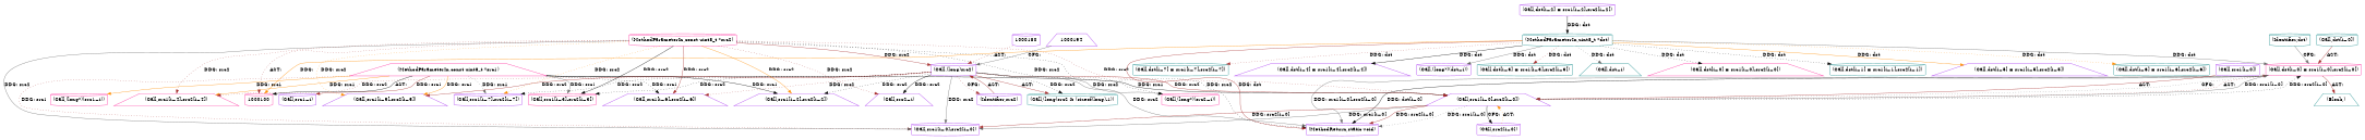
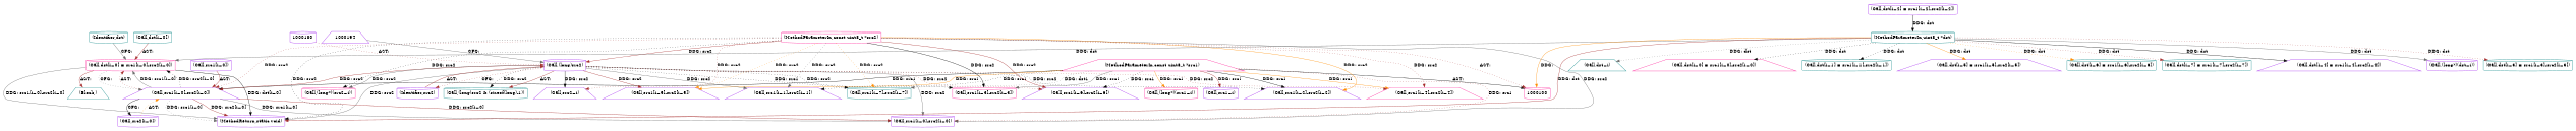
  digraph {
    node [color=purple shape=cylinder]
    edge [color=brown style=solid]
    n1 [color=deeppink label="(Call,dst[i+0] = src1[i+0]-src2[i+0])"]
    n2 [label="(Call,src1[i+0]-src2[i+0])" shape=trapezium]
    n3 [label="(MethodReturn,static void)"]
    n4 [color=teal label="(Block,)" shape=trapezium]
    n5 [label="(Call,src1[i+0]-src2[i+0])"]
    n6 [label="(Call,src2[i+0])"]
    n7 [color=deeppink label="(MethodParameterIn,const uint8_t *src1)" shape=trapezium]
    n8 [label="(Call,src1[i+5]-src2[i+5])" shape=trapezium]
-   n10 [label="(Call,src1[i+7]-src2[i+7])"]
+   n9 [label="(Call,src1[i+1]-src2[i+1])" shape=trapezium]
+   n10 [color=teal label="(Call,src1[i+7]-src2[i+7])"]
    n11 [color=deeppink label="(Call,src1[i+3]-src2[i+3])"]
    n12 [label="(Call,src1[i+6]-src2[i+6])" shape=trapezium]
    n13 [label="(Call,src1[i+2]-src2[i+2])" shape=trapezium]
    n14 [color=deeppink label="(Call,(long*)(src1+i))"]
    n15 [color=deeppink label="(Call,src1[i+4]-src2[i+4])" shape=trapezium]
    n16 [label="(Call,src1+i)"]
    1000100 [color=deeppink]
    n18 [label="(Call,(long)src2)"]
    n19 [label="(Identifier,src2)"]
    n20 [label="(Call,src2+i)" shape=trapezium]
    n21 [color=teal label="(Call,(long)src2 & (sizeof(long)-1))"]
    n22 [color=deeppink label="(Call,(long*)(src2+i))"]
    n23 [color=deeppink label="(MethodParameterIn,const uint8_t *src2)"]
    n24 [color=teal label="(MethodParameterIn,uint8_t *dst)"]
    n25 [label="(Call,dst[i+4] = src1[i+4]-src2[i+4])" shape=trapezium]
    n26 [label="(Call,(long*)(dst+i))"]
    n27 [color=teal label="(Call,dst[i+3] = src1[i+3]-src2[i+3])"]
    n28 [color=teal label="(Call,dst+i)" shape=trapezium]
    n29 [color=deeppink label="(Call,dst[i+0] = src1[i+0]-src2[i+0])" shape=trapezium]
    n30 [color=teal label="(Call,dst[i+1] = src1[i+1]-src2[i+1])"]
    n31 [label="(Call,dst[i+5] = src1[i+5]-src2[i+5])" shape=trapezium]
    n32 [color=teal label="(Call,dst[i+6] = src1[i+6]-src2[i+6])"]
    n33 [color=teal label="(Call,dst[i+7] = src1[i+7]-src2[i+7])"]
    n34 [label="(Call,dst[i+2] = src1[i+2]-src2[i+2])"]
    n35 [color=teal label="(Call,dst[i+0])"]
    n36 [label="(Call,src1[i+0])"]
    n37 [color=teal label="(Identifier,dst)"]
    n38 [label=1000180]
    n39 [label=1000194 shape=trapezium]
    n1 -> n2 [color=gray40 label="CFG: " style=dotted]
    n1 -> n3 [color=gray40 label="DDG: src1[i+0]-src2[i+0]"]
    n1 -> n3 [color=black label="DDG: dst[i+0]"]
    n1 -> n4 [label="AST: "]
    n2 -> n1 [label="AST: " style=dotted]
    n2 -> n1 [color=gray40 label="DDG: src1[i+0]"]
    n2 -> n1 [color=black label="DDG: src2[i+0]" style=dotted]
    n2 -> n3 [label="DDG: src2[i+0]"]
    n2 -> n3 [color=gray40 label="DDG: src1[i+0]" style=dotted]
    n2 -> n5 [color=gray40 label="DDG: src1[i+0]"]
    n2 -> n5 [label="DDG: src2[i+0]"]
    n2 -> n6 [color=black label="CFG: "]
    n6 -> n2 [color=darkorange label="AST: " style=dotted]
    n7 -> n2 [color=black label="DDG: src1"]
    n7 -> n5 [label="DDG: src1" style=dotted]
    n7 -> n8 [color=darkorange label="DDG: src1"]
-   n7 -> n10 [color=gray40 label="DDG: src1" style=dotted]
+   n7 -> n9 [color=black label="DDG: src1" style=dotted]
+   n7 -> n10 [color=gray40 label="DDG: dst1" style=dotted]
    n7 -> n11 [color=gray40 label="DDG: src1"]
    n7 -> n12 [color=black label="DDG: src1" style=dotted]
    n7 -> n13 [color=black label="DDG: src1"]
    n7 -> n14 [color=darkorange label="DDG: src1"]
    n7 -> n15 [color=darkorange label="DDG: src1"]
    n7 -> n16 [label="DDG: src1"]
    n7 -> 1000100 [color=black label="AST: "]
    n18 -> n2 [label="DDG: src2"]
    n18 -> n3 [color=gray40 label="DDG: src2"]
    n18 -> n5 [color=gray40 label="DDG: src2"]
    n18 -> n8 [label="DDG: src2"]
-   n18 -> n10 [color=black label="DDG: src2" style=dotted]
+   n18 -> n9 [color=gray40 label="DDG: src2"]
+   n18 -> n10 [color=black label="DDG: src1" style=dotted]
    n18 -> n11 [color=black label="DDG: src2" style=dotted]
    n18 -> n12 [label="DDG: src2" style=dotted]
    n18 -> n13 [color=black label="DDG: src2" style=dotted]
    n18 -> n15 [label="DDG: src2" style=dotted]
    n18 -> n19 [label="CFG: " style=dotted]
    n18 -> n20 [color=black label="DDG: src2"]
    n18 -> n21 [label="AST: "]
    n18 -> n21 [color=black label="DDG: src2" style=dotted]
    n18 -> n22 [color=gray40 label="DDG: src2"]
    n19 -> n18 [label="AST: "]
    n23 -> n2 [label="DDG: src2" style=dotted]
    n23 -> n3 [color=black label="DDG: src2" style=dotted]
    n23 -> n5 [color=gray40 label="DDG: src2"]
    n23 -> n8 [color=darkorange label="DDG: src2" style=dotted]
+   n23 -> n9 [color=gray40 label="DDG: src2" style=dotted]
    n23 -> n10 [color=darkorange label="DDG: src2" style=dotted]
    n23 -> n11 [color=black label="DDG: src2"]
    n23 -> n12 [label="DDG: src2"]
    n23 -> n13 [color=darkorange label="DDG: src2"]
    n23 -> n15 [label="DDG: src2" style=dotted]
    n23 -> 1000100 [label="AST: " style=dotted]
    n23 -> n18 [label="DDG: src2"]
    n23 -> n20 [label="DDG: src2" style=dotted]
    n23 -> n22 [color=black label="DDG: src2" style=dotted]
    n24 -> n1 [color=gray40 label="DDG: dst"]
    n24 -> n3 [label="DDG: dst"]
    n24 -> 1000100 [color=darkorange label="DDG: "]
    n24 -> n25 [color=black label="DDG: dst"]
    n24 -> n26 [color=gray40 label="DDG: dst"]
    n24 -> n27 [label="DDG: dst" style=dotted]
    n24 -> n28 [color=gray40 label="DDG: dst" style=dotted]
    n24 -> n29 [color=black label="DDG: dst" style=dotted]
    n24 -> n30 [color=black label="DDG: dst" style=dotted]
    n24 -> n31 [color=darkorange label="DDG: dst"]
    n24 -> n32 [color=darkorange label="DDG: dst" style=dotted]
    n24 -> n33 [label="DDG: dst" style=dotted]
    n34 -> n24 [color=black label="DDG: dst"]
    n35 -> n1 [label="AST: "]
    n36 -> n2 [label="AST: "]
    n37 -> n1 [color=gray40 label="CFG: "]
    n38 -> n18 [label="AST: " style=dotted]
    n39 -> n18 [color=gray40 label="CFG: "]
  }
